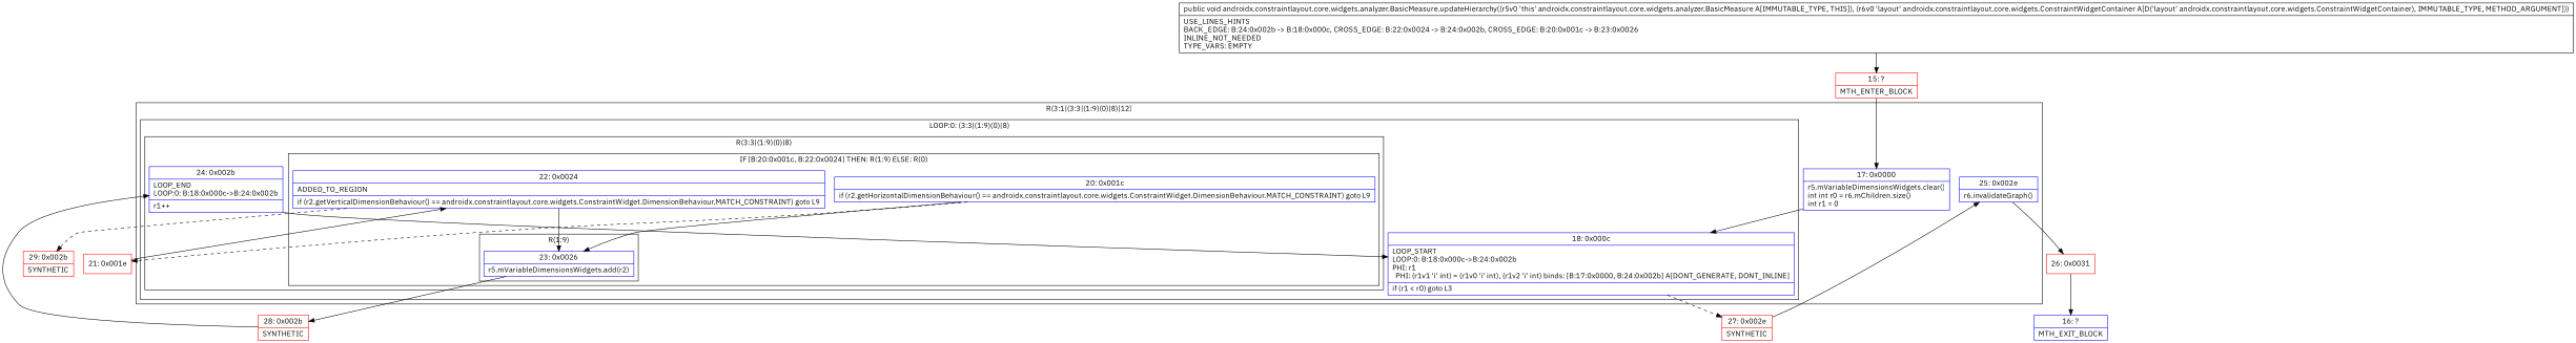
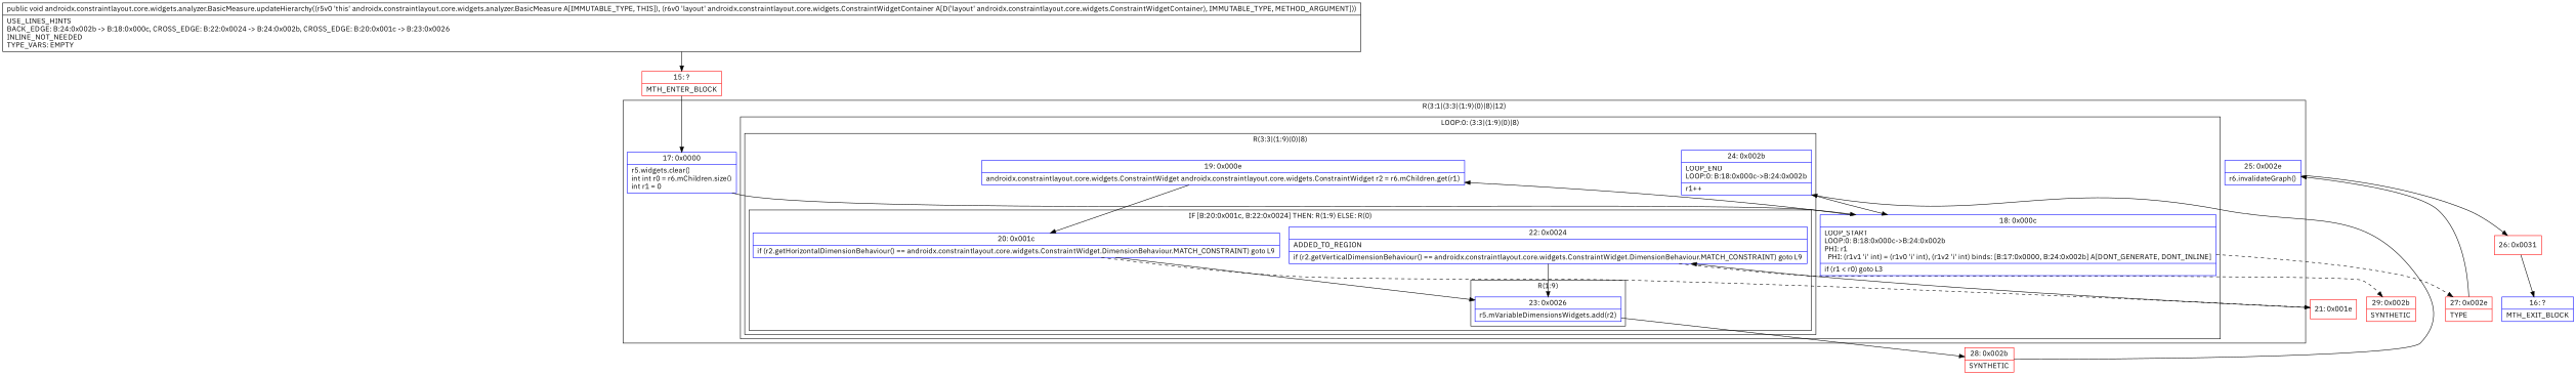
  digraph {
    fontname="IBM Plex Sans"
    node [color=blue fontname="IBM Plex Sans" shape=record]
    edge [fontname="IBM Plex Sans"]
    n1 [label="{23\:\ 0x0026|r5.mVariableDimensionsWidgets.add(r2)\l}"]
    n2 [label="{20\:\ 0x001c|if (r2.getHorizontalDimensionBehaviour() == androidx.constraintlayout.core.widgets.ConstraintWidget.DimensionBehaviour.MATCH_CONSTRAINT) goto L9\l}"]
    n3 [label="{22\:\ 0x0024|ADDED_TO_REGION\l|if (r2.getVerticalDimensionBehaviour() == androidx.constraintlayout.core.widgets.ConstraintWidget.DimensionBehaviour.MATCH_CONSTRAINT) goto L9\l}"]
+   n4 [label="{19\:\ 0x000e|androidx.constraintlayout.core.widgets.ConstraintWidget androidx.constraintlayout.core.widgets.ConstraintWidget r2 = r6.mChildren.get(r1)\l}"]
    n5 [label="{24\:\ 0x002b|LOOP_END\lLOOP:0: B:18:0x000c\-\>B:24:0x002b\l|r1++\l}"]
    n6 [label="{18\:\ 0x000c|LOOP_START\lLOOP:0: B:18:0x000c\-\>B:24:0x002b\lPHI: r1 \l  PHI: (r1v1 'i' int) = (r1v0 'i' int), (r1v2 'i' int) binds: [B:17:0x0000, B:24:0x002b] A[DONT_GENERATE, DONT_INLINE]\l|if (r1 \< r0) goto L3\l}"]
-   n7 [label="{17\:\ 0x0000|r5.mVariableDimensionsWidgets.clear()\lint int r0 = r6.mChildren.size()\lint r1 = 0\l}"]
+   n7 [label="{17\:\ 0x0000|r5.widgets.clear()\lint int r0 = r6.mChildren.size()\lint r1 = 0\l}"]
    n8 [label="{25\:\ 0x002e|r6.invalidateGraph()\l}"]
    n9 [color=red label="{28\:\ 0x002b|SYNTHETIC\l}"]
    n10 [color=red label="{21\:\ 0x001e}"]
    n11 [color=red label="{29\:\ 0x002b|SYNTHETIC\l}"]
-   n12 [color=red label="{27\:\ 0x002e|SYNTHETIC\l}"]
+   n12 [color=red label="{27\:\ 0x002e|TYPE\l}"]
    n13 [color=red label="{26\:\ 0x0031}"]
    n14 [label="{16\:\ ?|MTH_EXIT_BLOCK\l}"]
    n15 [color=red label="{15\:\ ?|MTH_ENTER_BLOCK\l}"]
    n16 [label="{public void androidx.constraintlayout.core.widgets.analyzer.BasicMeasure.updateHierarchy((r5v0 'this' androidx.constraintlayout.core.widgets.analyzer.BasicMeasure A[IMMUTABLE_TYPE, THIS]), (r6v0 'layout' androidx.constraintlayout.core.widgets.ConstraintWidgetContainer A[D('layout' androidx.constraintlayout.core.widgets.ConstraintWidgetContainer), IMMUTABLE_TYPE, METHOD_ARGUMENT]))  | USE_LINES_HINTS\lBACK_EDGE: B:24:0x002b \-\> B:18:0x000c, CROSS_EDGE: B:22:0x0024 \-\> B:24:0x002b, CROSS_EDGE: B:20:0x001c \-\> B:23:0x0026\lINLINE_NOT_NEEDED\lTYPE_VARS: EMPTY\l}" color=""]
    subgraph cluster_1 {
      label="R(3:1|(3:3|(1:9)(0)|8)|12)"
      n7
      n8
      subgraph cluster_2 {
        label="LOOP:0: (3:3|(1:9)(0)|8)"
        n6
        subgraph cluster_3 {
          label="R(3:3|(1:9)(0)|8)"
+         n4
          n5
          subgraph cluster_4 {
            label="IF [B:20:0x001c, B:22:0x0024] THEN: R(1:9) ELSE: R(0)"
            n2
            n3
            subgraph cluster_5 {
              label="R(1:9)"
              n1
            }
            subgraph cluster_6 {
              label="R(0)"
            }
          }
        }
      }
    }
    n1 -> n9
    n2 -> n1
    n2 -> n10 [style=dashed]
    n3 -> n1
    n3 -> n11 [style=dashed]
+   n4 -> n2
    n5 -> n6
+   n6 -> n4
    n6 -> n12 [style=dashed]
    n7 -> n6
    n8 -> n13
    n9 -> n5
    n10 -> n3
    n12 -> n8
    n13 -> n14
    n15 -> n7
    n16 -> n15
  }
